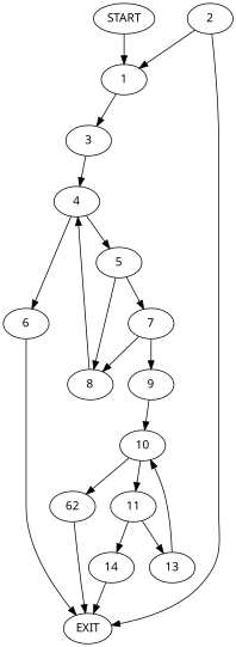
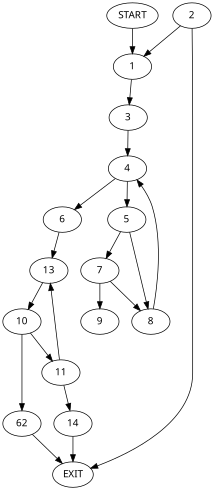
  digraph {
    fontname="Noto Sans"
    node [fontname="Noto Sans"]
    edge [fontname="Noto Sans"]
    n1 [label=START]
    1
    3
    n4 [label=EXIT]
    2
    4
    5
    6
    7
    8
    9
    10
    11
    n14 [label=62]
    13
    14
    n1 -> 1
    1 -> 3
    3 -> 4
    2 -> 1
    2 -> n4
    4 -> 5
    4 -> 6
    5 -> 7
    5 -> 8
-   6 -> n4
+   6 -> 13
    7 -> 8
    7 -> 9
    8 -> 4
-   9 -> 10
    10 -> 11
    10 -> n14
    11 -> 13
    11 -> 14
    n14 -> n4
    13 -> 10
    14 -> n4
  }
